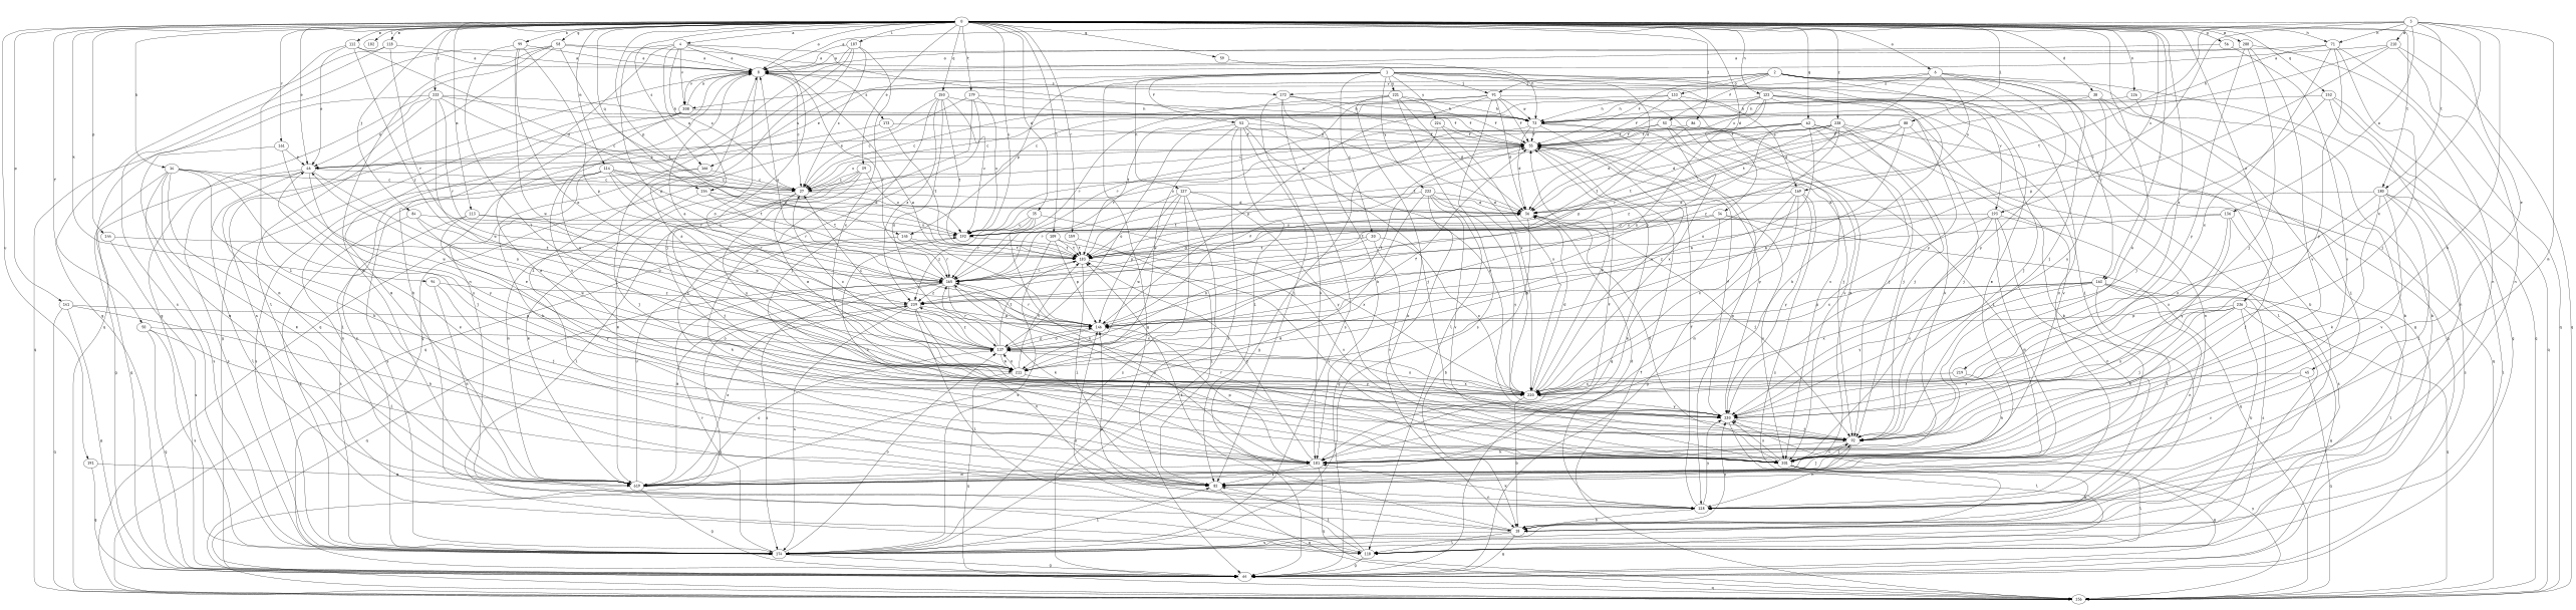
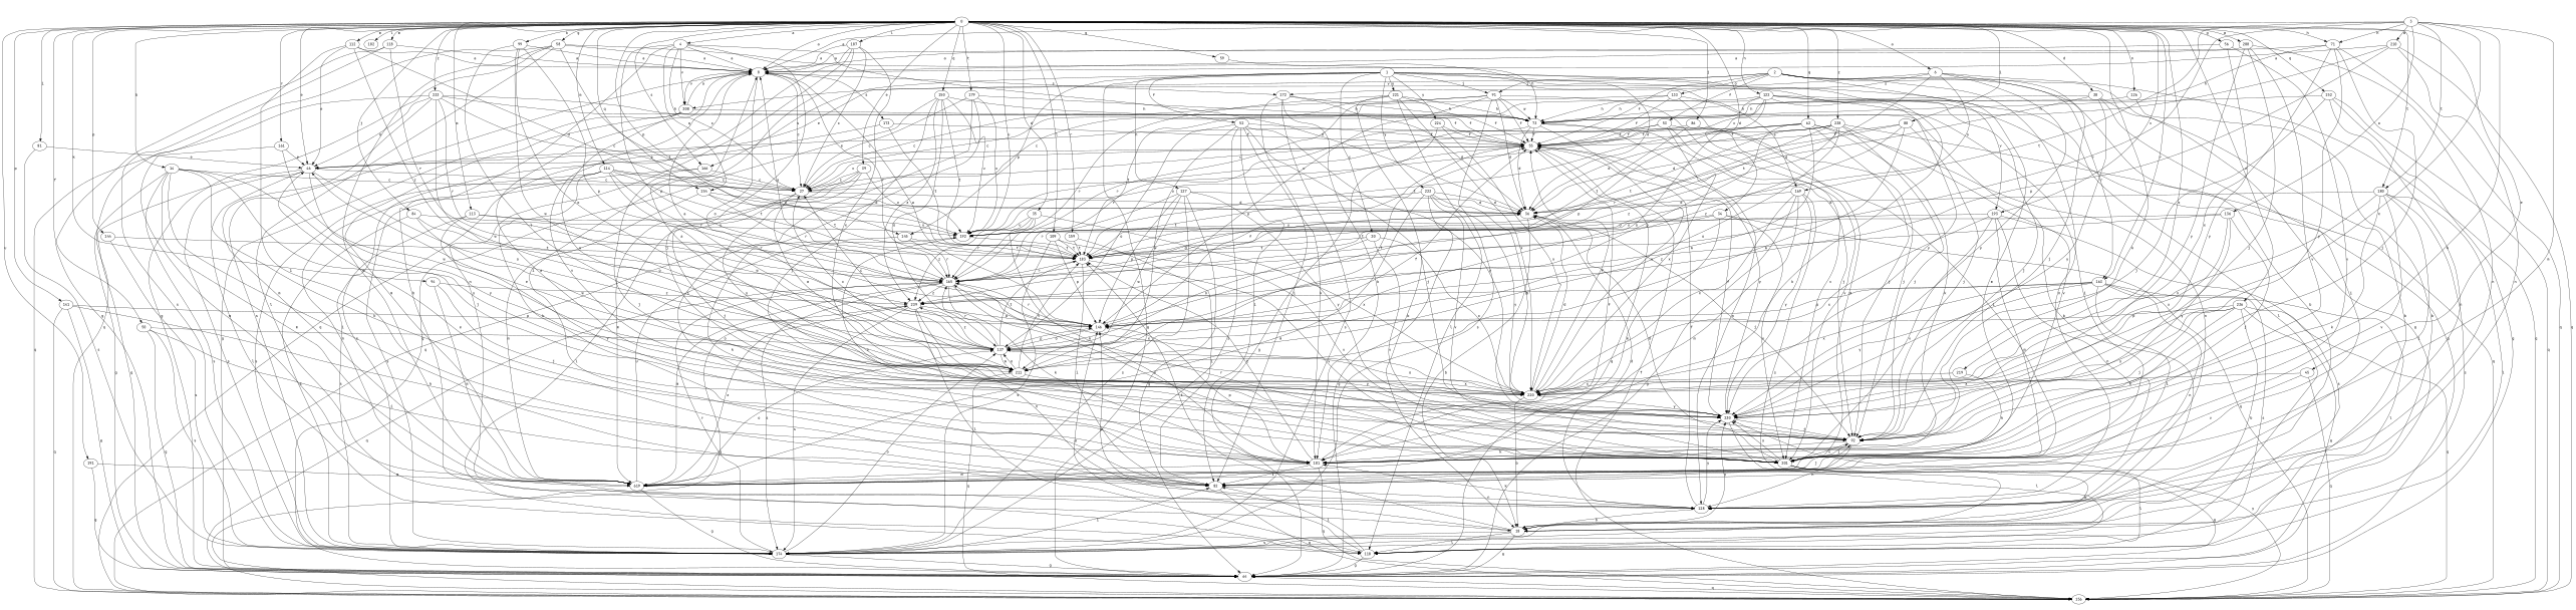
  strict digraph {
    fontname="JetBrains Mono"
    node [fontname="JetBrains Mono"]
    edge [fontname="JetBrains Mono"]
    0
    4
    6
    8
    14
    30
    34
    35
    39
    45
    46
    50
    56
    58
    59
    62
    71
    80
+   81
    84
    86
    94
    99
    101
    102
    107
    109
    112
    113
    114
    118
    122
    126
    141
    144
    145
    150
    152
    154
    159
    161
    163
    166
    179
    180
    191
    192
    193
    208
    219
    233
    236
    238
    36
    18
    200
    27
    92
    146
    169
    230
    183
    156
    172
    165
    137
    173
    174
    201
    64
    n71 [label=619]
    82
    73
    220
    239
    110
    55
    128
    211
    1
    20
    52
    91
    127
    221
    223
    224
    2
    53
    133
    3
    136
    210
    0 -> 4 [label=a]
    0 -> 6 [label=a]
    0 -> 8 [label=a]
    0 -> 14 [label=b]
    0 -> 30 [label=d]
    0 -> 34 [label=d]
    0 -> 35 [label=d]
    0 -> 39 [label=e]
    0 -> 45 [label=e]
    0 -> 46 [label=e]
    0 -> 50 [label=f]
    0 -> 56 [label=g]
    0 -> 58 [label=g]
    0 -> 59 [label=g]
    0 -> 62 [label=g]
    0 -> 71 [label=h]
    0 -> 80 [label=i]
+   0 -> 81 [label=i]
    0 -> 84 [label=j]
    0 -> 86 [label=j]
    0 -> 94 [label=k]
    0 -> 99 [label=k]
    0 -> 101 [label=k]
    0 -> 102 [label=l]
    0 -> 107 [label=l]
    0 -> 109 [label=l]
    0 -> 112 [label=m]
    0 -> 113 [label=m]
    0 -> 114 [label=m]
    0 -> 118 [label=m]
    0 -> 122 [label=n]
    0 -> 126 [label=n]
    0 -> 141 [label=p]
    0 -> 144 [label=p]
    0 -> 145 [label=p]
    0 -> 150 [label=q]
    0 -> 152 [label=q]
    0 -> 154 [label=q]
    0 -> 159 [label=r]
    0 -> 161 [label=r]
    0 -> 163 [label=r]
    0 -> 166 [label=s]
    0 -> 179 [label=t]
    0 -> 180 [label=t]
    0 -> 191 [label=u]
    0 -> 192 [label=u]
    0 -> 193 [label=v]
    0 -> 208 [label=w]
    0 -> 219 [label=x]
    0 -> 233 [label=z]
    0 -> 236 [label=z]
    0 -> 238 [label=z]
    4 -> 8 [label=a]
    4 -> 154 [label=q]
    4 -> 36 [label=d]
    4 -> 18 [label=b]
    4 -> 200 [label=v]
    4 -> 27 [label=c]
    4 -> 92 [label=j]
    4 -> 146 [label=p]
    6 -> 46 [label=e]
    6 -> 92 [label=j]
    6 -> 169 [label=s]
    6 -> 230 [label=y]
    6 -> 183 [label=t]
    6 -> 156 [label=q]
    6 -> 172 [label=s]
    8 -> 200 [label=v]
    8 -> 27 [label=c]
    8 -> 172 [label=s]
    8 -> 165 [label=r]
    8 -> 137 [label=o]
    8 -> 173 [label=s]
    8 -> 174 [label=s]
    8 -> 201 [label=v]
    14 -> 101 [label=k]
    14 -> 27 [label=c]
    14 -> 92 [label=j]
    14 -> 230 [label=y]
    14 -> 174 [label=s]
    14 -> 64 [label=g]
    14 -> n71 [label=m]
    14 -> 82 [label=i]
    30 -> 36 [label=d]
    30 -> 18 [label=b]
    30 -> 230 [label=y]
    30 -> 82 [label=i]
    30 -> 73 [label=h]
    34 -> 101 [label=k]
    34 -> 192 [label=u]
    34 -> 183 [label=t]
    34 -> 156 [label=q]
    34 -> 201 [label=v]
    35 -> 101 [label=k]
    35 -> 192 [label=u]
    35 -> 165 [label=r]
    35 -> 220 [label=x]
    35 -> 239 [label=z]
    39 -> 192 [label=u]
    39 -> 27 [label=c]
    39 -> 230 [label=y]
    39 -> n71 [label=m]
    39 -> 110 [label=l]
    45 -> 156 [label=q]
    45 -> 201 [label=v]
    45 -> 220 [label=x]
    46 -> 27 [label=c]
    46 -> 230 [label=y]
    46 -> 137 [label=o]
    46 -> 174 [label=s]
    46 -> 64 [label=g]
    46 -> 110 [label=l]
    50 -> 137 [label=o]
    50 -> 174 [label=s]
    50 -> 64 [label=g]
    50 -> 82 [label=i]
    56 -> 8 [label=a]
+   56 -> 230 [label=y]
    56 -> 201 [label=v]
    58 -> 8 [label=a]
    58 -> 183 [label=t]
    58 -> 156 [label=q]
    58 -> 64 [label=g]
    58 -> n71 [label=m]
    58 -> 73 [label=h]
    58 -> 110 [label=l]
    59 -> 36 [label=d]
    62 -> 46 [label=e]
    62 -> 101 [label=k]
    62 -> 92 [label=j]
    62 -> 146 [label=p]
    62 -> 183 [label=t]
    62 -> 55 [label=f]
    62 -> 128 [label=n]
    62 -> 211 [label=w]
    71 -> 8 [label=a]
    71 -> 92 [label=j]
    71 -> 230 [label=y]
    71 -> 156 [label=q]
    71 -> 73 [label=h]
    71 -> 220 [label=x]
    80 -> 36 [label=d]
    80 -> 92 [label=j]
    80 -> 239 [label=z]
    80 -> 55 [label=f]
    80 -> 211 [label=w]
+   81 -> 46 [label=e]
+   81 -> 174 [label=s]
    84 -> 192 [label=u]
    84 -> 146 [label=p]
    84 -> 174 [label=s]
    84 -> 211 [label=w]
    86 -> 92 [label=j]
    86 -> 183 [label=t]
    86 -> 55 [label=f]
    94 -> 92 [label=j]
    94 -> n71 [label=m]
    94 -> 239 [label=z]
    99 -> 8 [label=a]
    99 -> 146 [label=p]
    99 -> 137 [label=o]
    99 -> 220 [label=l]
    99 -> 211 [label=w]
    101 -> 8 [label=a]
    101 -> 146 [label=p]
    101 -> 183 [label=t]
    101 -> 156 [label=q]
    101 -> n71 [label=m]
    101 -> 82 [label=i]
    101 -> 55 [label=f]
    107 -> 8 [label=a]
    107 -> 27 [label=c]
    107 -> 156 [label=q]
    107 -> 82 [label=i]
    107 -> 220 [label=x]
    107 -> 128 [label=n]
    109 -> 146 [label=p]
    109 -> 183 [label=t]
    109 -> 174 [label=s]
    109 -> 201 [label=v]
    112 -> 8 [label=a]
    112 -> 46 [label=e]
    112 -> 36 [label=d]
    112 -> 82 [label=i]
    112 -> 239 [label=z]
    113 -> 192 [label=u]
    113 -> 165 [label=r]
    113 -> 174 [label=s]
    113 -> 201 [label=v]
    114 -> 101 [label=k]
    114 -> 192 [label=u]
    114 -> 27 [label=c]
    114 -> 183 [label=t]
    114 -> 165 [label=r]
    114 -> 174 [label=s]
    114 -> 128 [label=n]
    114 -> 211 [label=w]
    118 -> 8 [label=a]
    118 -> 165 [label=r]
    118 -> 174 [label=s]
    118 -> 64 [label=g]
    122 -> 101 [label=k]
    122 -> 192 [label=u]
    122 -> 27 [label=c]
    122 -> 92 [label=j]
    122 -> 146 [label=p]
    122 -> 137 [label=o]
    122 -> 64 [label=g]
    122 -> 82 [label=i]
    122 -> 73 [label=h]
    126 -> 18 [label=b]
    126 -> 73 [label=h]
    141 -> 101 [label=k]
    141 -> 146 [label=p]
    141 -> 156 [label=q]
    141 -> 64 [label=g]
    144 -> 183 [label=t]
    144 -> 174 [label=s]
    145 -> 101 [label=k]
    145 -> 183 [label=t]
    145 -> 165 [label=r]
    150 -> 192 [label=u]
    150 -> 92 [label=j]
    150 -> 183 [label=t]
    150 -> 137 [label=o]
    150 -> 64 [label=g]
    150 -> 73 [label=h]
    150 -> 239 [label=z]
    152 -> 92 [label=j]
    152 -> 156 [label=q]
    152 -> 64 [label=g]
    152 -> 73 [label=h]
    152 -> 128 [label=n]
    154 -> 36 [label=d]
    154 -> 183 [label=t]
    154 -> 165 [label=r]
    154 -> n71 [label=m]
    159 -> 183 [label=t]
    159 -> 82 [label=i]
    161 -> 46 [label=e]
    161 -> n71 [label=m]
    161 -> 211 [label=w]
    163 -> 146 [label=p]
    163 -> 230 [label=y]
    163 -> 174 [label=s]
    163 -> 82 [label=i]
    163 -> 220 [label=x]
    163 -> 239 [label=z]
    163 -> 110 [label=l]
    163 -> 128 [label=n]
    166 -> 27 [label=c]
    166 -> 92 [label=j]
    166 -> 174 [label=s]
    179 -> 192 [label=u]
    179 -> 27 [label=c]
    179 -> 156 [label=q]
    179 -> 82 [label=i]
    179 -> 73 [label=h]
    180 -> 101 [label=k]
    180 -> 36 [label=d]
    180 -> 174 [label=s]
    180 -> 201 [label=v]
    180 -> 82 [label=i]
    180 -> 220 [label=x]
    180 -> 110 [label=l]
    191 -> 64 [label=g]
    191 -> n71 [label=m]
    192 -> 183 [label=t]
    192 -> 201 [label=v]
    193 -> 192 [label=u]
    193 -> 174 [label=s]
    193 -> 201 [label=v]
    193 -> n71 [label=m]
    193 -> 220 [label=x]
    193 -> 128 [label=n]
    208 -> 8 [label=a]
    208 -> 92 [label=j]
    208 -> 230 [label=y]
    208 -> 201 [label=v]
    208 -> 128 [label=n]
    219 -> 101 [label=k]
    219 -> 220 [label=x]
    233 -> 46 [label=e]
    233 -> 27 [label=c]
    233 -> 156 [label=q]
    233 -> 165 [label=r]
    233 -> n71 [label=m]
    233 -> 73 [label=h]
    233 -> 55 [label=f]
    233 -> 211 [label=w]
    236 -> 101 [label=k]
    236 -> 18 [label=b]
    236 -> 92 [label=j]
    236 -> 146 [label=p]
    236 -> 230 [label=y]
    236 -> 156 [label=q]
    236 -> 64 [label=g]
    238 -> 36 [label=d]
    238 -> 92 [label=j]
    238 -> 183 [label=t]
    238 -> 156 [label=q]
    238 -> 165 [label=r]
    238 -> 137 [label=o]
    238 -> 201 [label=v]
    238 -> 239 [label=z]
    238 -> 55 [label=f]
    36 -> 192 [label=u]
    36 -> 18 [label=b]
    36 -> 92 [label=j]
    18 -> 146 [label=p]
    18 -> 230 [label=y]
    18 -> 183 [label=t]
    18 -> 174 [label=s]
    18 -> 64 [label=g]
    18 -> 110 [label=l]
    200 -> 8 [label=a]
    200 -> 64 [label=g]
    200 -> n71 [label=m]
    200 -> 220 [label=x]
    200 -> 55 [label=f]
    27 -> 36 [label=d]
    27 -> 92 [label=j]
-   27 -> n71 [label=m]
    27 -> 211 [label=w]
    92 -> 101 [label=k]
    92 -> 201 [label=v]
    92 -> 128 [label=n]
    146 -> 8 [label=a]
    146 -> 165 [label=r]
    146 -> 137 [label=o]
    146 -> 55 [label=f]
    169 -> 36 [label=d]
    169 -> 230 [label=y]
    169 -> 174 [label=s]
    169 -> 64 [label=g]
    169 -> n71 [label=m]
    169 -> 220 [label=x]
    230 -> 92 [label=j]
    230 -> 110 [label=l]
    230 -> 55 [label=f]
    183 -> 165 [label=r]
    183 -> 201 [label=v]
    183 -> 82 [label=i]
    156 -> 230 [label=y]
    156 -> 55 [label=f]
    172 -> 101 [label=k]
    172 -> 36 [label=d]
    172 -> 174 [label=s]
    172 -> 82 [label=i]
    172 -> 73 [label=h]
    165 -> 8 [label=a]
    165 -> 101 [label=k]
    165 -> 36 [label=d]
    165 -> 156 [label=q]
    165 -> 174 [label=s]
    165 -> 201 [label=v]
    165 -> n71 [label=m]
    165 -> 220 [label=x]
    165 -> 239 [label=z]
    137 -> 8 [label=a]
    137 -> 27 [label=c]
    137 -> 146 [label=p]
    137 -> 230 [label=y]
    137 -> 183 [label=t]
    137 -> 165 [label=r]
    137 -> 239 [label=z]
    137 -> 55 [label=f]
    137 -> 211 [label=w]
    173 -> 183 [label=t]
    173 -> 174 [label=s]
    173 -> 55 [label=f]
    174 -> 165 [label=r]
    174 -> 137 [label=o]
    174 -> 64 [label=g]
    174 -> 82 [label=i]
    201 -> 36 [label=d]
    201 -> 18 [label=b]
    201 -> 92 [label=j]
    201 -> 230 [label=y]
    201 -> 165 [label=r]
    201 -> 64 [label=g]
    201 -> 110 [label=l]
    64 -> 156 [label=q]
    n71 -> 192 [label=u]
    n71 -> 92 [label=j]
    n71 -> 137 [label=o]
    n71 -> 64 [label=g]
    n71 -> 239 [label=z]
    82 -> 46 [label=e]
    82 -> 156 [label=q]
    82 -> 128 [label=n]
    73 -> 36 [label=d]
    73 -> 92 [label=j]
    73 -> 165 [label=r]
    73 -> 220 [label=x]
    73 -> 55 [label=f]
    73 -> 128 [label=n]
    220 -> 8 [label=a]
    220 -> 46 [label=e]
    220 -> 36 [label=d]
    220 -> 18 [label=b]
    220 -> 230 [label=y]
    220 -> 137 [label=o]
    220 -> 55 [label=f]
    239 -> 146 [label=p]
    239 -> 156 [label=q]
    239 -> 174 [label=s]
    239 -> 110 [label=l]
    239 -> 128 [label=n]
    110 -> 146 [label=p]
    110 -> 64 [label=g]
    110 -> 82 [label=i]
    55 -> 46 [label=e]
    55 -> 192 [label=u]
    55 -> 27 [label=c]
    55 -> 230 [label=y]
    55 -> 64 [label=g]
    128 -> 101 [label=k]
    128 -> 36 [label=d]
    128 -> 18 [label=b]
    128 -> 230 [label=y]
    128 -> 55 [label=f]
    211 -> 27 [label=c]
    211 -> 183 [label=t]
    211 -> 156 [label=q]
    211 -> 137 [label=o]
    211 -> 220 [label=x]
    211 -> 55 [label=f]
    1 -> 145 [label=p]
    1 -> 166 [label=s]
    1 -> 193 [label=v]
    1 -> 169 [label=s]
    1 -> 230 [label=y]
    1 -> 64 [label=g]
    1 -> 110 [label=l]
    1 -> 20 [label=c]
    1 -> 52 [label=f]
    1 -> 91 [label=j]
    1 -> 127 [label=n]
    1 -> 221 [label=y]
    1 -> 223 [label=y]
    1 -> 224 [label=y]
    20 -> 183 [label=t]
    20 -> 137 [label=o]
    20 -> 201 [label=v]
    20 -> 220 [label=x]
    52 -> 101 [label=k]
    52 -> 92 [label=j]
    52 -> 230 [label=y]
    52 -> 137 [label=o]
    52 -> 174 [label=s]
    52 -> 82 [label=i]
    52 -> 55 [label=f]
    52 -> 211 [label=w]
    91 -> 36 [label=d]
    91 -> 27 [label=c]
    91 -> 146 [label=p]
    91 -> 165 [label=r]
    91 -> 174 [label=s]
    91 -> 201 [label=v]
    91 -> 73 [label=w]
    91 -> 55 [label=f]
    127 -> 36 [label=d]
    127 -> 146 [label=p]
    127 -> 230 [label=y]
    127 -> 165 [label=r]
    127 -> 174 [label=s]
    127 -> 64 [label=g]
    127 -> 211 [label=w]
    221 -> 18 [label=b]
    221 -> 183 [label=t]
    221 -> 165 [label=r]
    221 -> 73 [label=h]
    221 -> 220 [label=x]
    221 -> 110 [label=l]
    221 -> 55 [label=f]
    223 -> 36 [label=d]
    223 -> 230 [label=y]
    223 -> 183 [label=t]
    223 -> 201 [label=v]
    223 -> 64 [label=g]
    223 -> n71 [label=m]
    223 -> 220 [label=x]
    224 -> 64 [label=g]
    224 -> 220 [label=x]
    224 -> 55 [label=f]
    2 -> 163 [label=r]
    2 -> 18 [label=b]
    2 -> 200 [label=v]
    2 -> 64 [label=g]
    2 -> n71 [label=m]
    2 -> 55 [label=f]
    2 -> 128 [label=n]
    2 -> 91 [label=j]
    2 -> 53 [label=f]
    2 -> 133 [label=o]
    53 -> 27 [label=c]
    53 -> 201 [label=v]
    53 -> 82 [label=i]
    53 -> 220 [label=x]
    53 -> 55 [label=f]
    133 -> 18 [label=b]
    133 -> 27 [label=c]
    133 -> n71 [label=m]
    133 -> 73 [label=h]
    133 -> 55 [label=f]
    3 -> 8 [label=a]
    3 -> 71 [label=h]
    3 -> 101 [label=k]
    3 -> 180 [label=t]
    3 -> 183 [label=t]
    3 -> 165 [label=r]
    3 -> n71 [label=m]
    3 -> 220 [label=x]
    3 -> 136 [label=o]
    3 -> 210 [label=w]
    136 -> 192 [label=u]
    136 -> 92 [label=j]
    136 -> 230 [label=y]
    136 -> 220 [label=x]
    136 -> 239 [label=z]
    210 -> 8 [label=a]
    210 -> 27 [label=c]
    210 -> 146 [label=p]
    210 -> 156 [label=q]
    210 -> 128 [label=n]
  }
